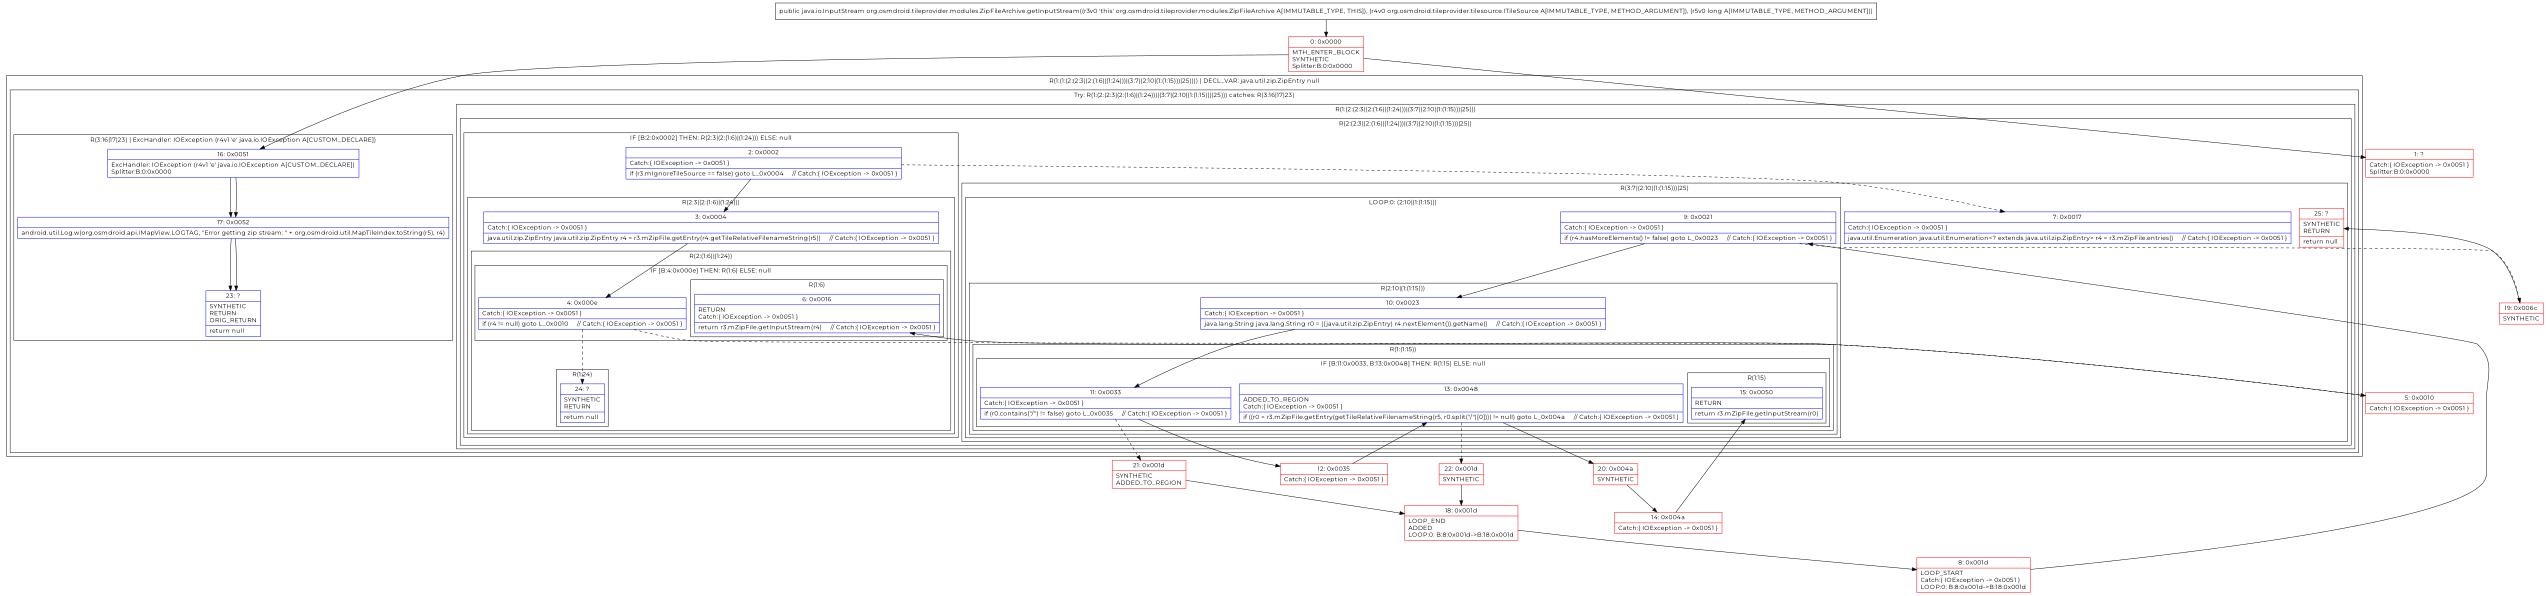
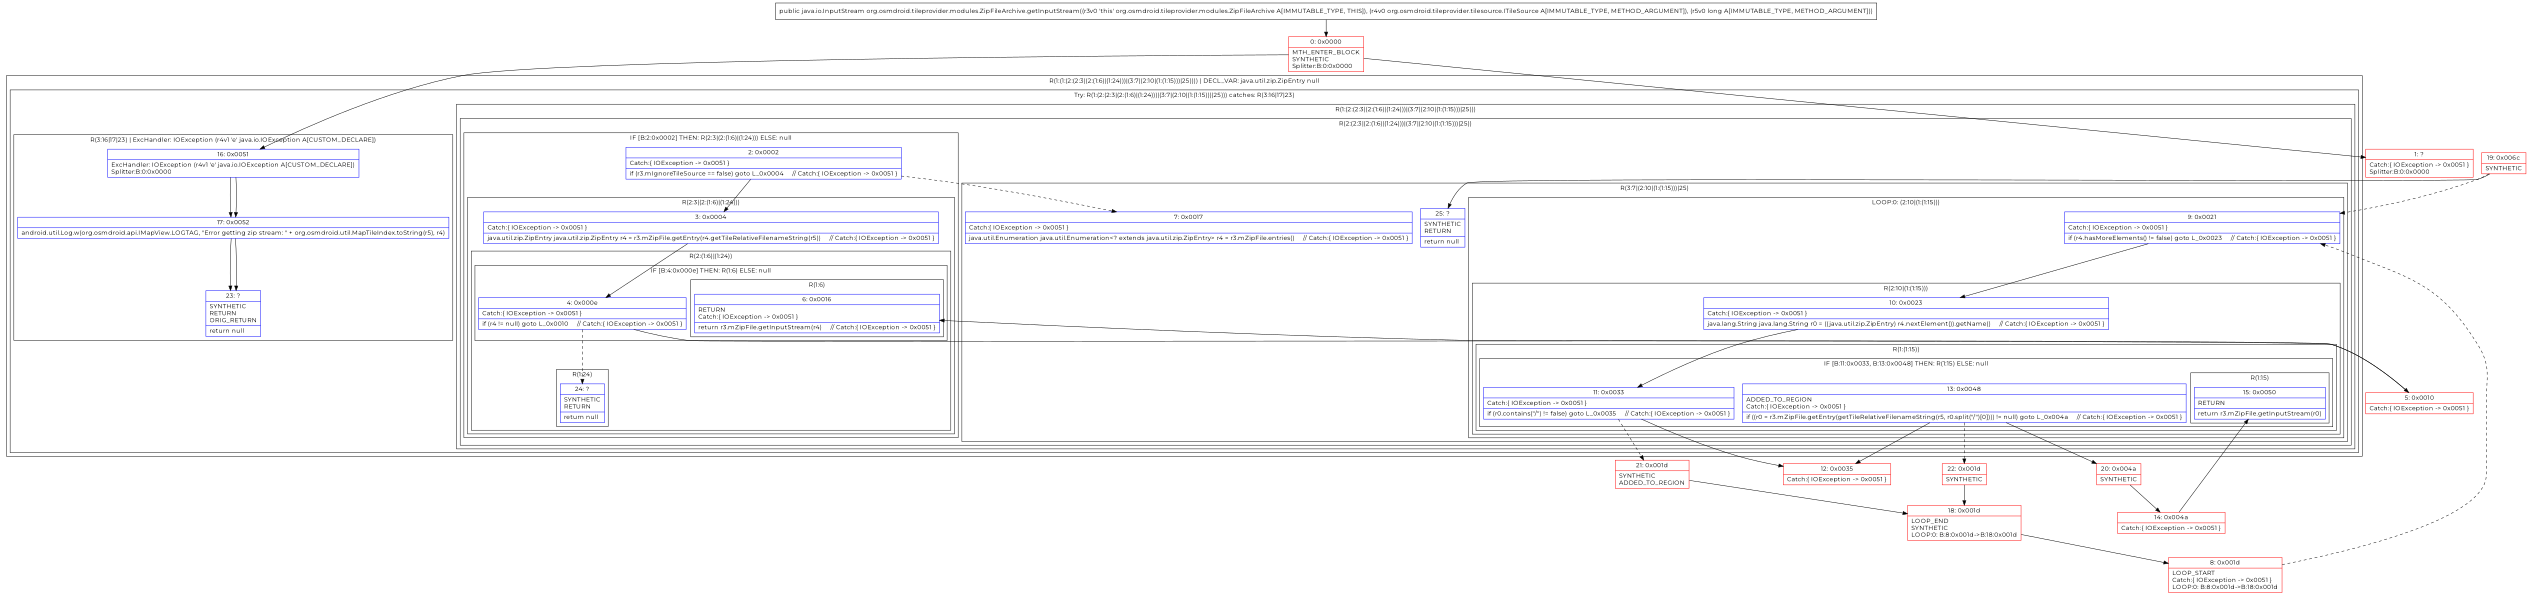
  digraph {
    fontname=Montserrat
    node [color=blue fontname=Montserrat shape=record]
    edge [fontname=Montserrat]
    n1 [label="{6\:\ 0x0016|RETURN\lCatch:\{ IOException \-\> 0x0051 \}\l|return r3.mZipFile.getInputStream(r4)     \/\/ Catch:\{ IOException \-\> 0x0051 \}\l}"]
    n2 [label="{4\:\ 0x000e|Catch:\{ IOException \-\> 0x0051 \}\l|if (r4 != null) goto L_0x0010     \/\/ Catch:\{ IOException \-\> 0x0051 \}\l}"]
    n3 [label="{24\:\ ?|SYNTHETIC\lRETURN\l|return null\l}"]
    n4 [label="{3\:\ 0x0004|Catch:\{ IOException \-\> 0x0051 \}\l|java.util.zip.ZipEntry java.util.zip.ZipEntry r4 = r3.mZipFile.getEntry(r4.getTileRelativeFilenameString(r5))     \/\/ Catch:\{ IOException \-\> 0x0051 \}\l}"]
    n5 [label="{2\:\ 0x0002|Catch:\{ IOException \-\> 0x0051 \}\l|if (r3.mIgnoreTileSource == false) goto L_0x0004     \/\/ Catch:\{ IOException \-\> 0x0051 \}\l}"]
    n6 [label="{15\:\ 0x0050|RETURN\l|return r3.mZipFile.getInputStream(r0)\l}"]
    n7 [label="{11\:\ 0x0033|Catch:\{ IOException \-\> 0x0051 \}\l|if (r0.contains(\"\/\") != false) goto L_0x0035     \/\/ Catch:\{ IOException \-\> 0x0051 \}\l}"]
    n8 [label="{13\:\ 0x0048|ADDED_TO_REGION\lCatch:\{ IOException \-\> 0x0051 \}\l|if ((r0 = r3.mZipFile.getEntry(getTileRelativeFilenameString(r5, r0.split(\"\/\")[0]))) != null) goto L_0x004a     \/\/ Catch:\{ IOException \-\> 0x0051 \}\l}"]
    n9 [label="{10\:\ 0x0023|Catch:\{ IOException \-\> 0x0051 \}\l|java.lang.String java.lang.String r0 = ((java.util.zip.ZipEntry) r4.nextElement()).getName()     \/\/ Catch:\{ IOException \-\> 0x0051 \}\l}"]
    n10 [label="{9\:\ 0x0021|Catch:\{ IOException \-\> 0x0051 \}\l|if (r4.hasMoreElements() != false) goto L_0x0023     \/\/ Catch:\{ IOException \-\> 0x0051 \}\l}"]
    n11 [label="{7\:\ 0x0017|Catch:\{ IOException \-\> 0x0051 \}\l|java.util.Enumeration java.util.Enumeration\<? extends java.util.zip.ZipEntry\> r4 = r3.mZipFile.entries()     \/\/ Catch:\{ IOException \-\> 0x0051 \}\l}"]
-   n12 [color=red label="{25\:\ ?|SYNTHETIC\lRETURN\l|return null\l}"]
+   n12 [label="{25\:\ ?|SYNTHETIC\lRETURN\l|return null\l}"]
    n13 [label="{16\:\ 0x0051|ExcHandler: IOException (r4v1 'e' java.io.IOException A[CUSTOM_DECLARE])\lSplitter:B:0:0x0000\l}"]
    n14 [label="{17\:\ 0x0052|android.util.Log.w(org.osmdroid.api.IMapView.LOGTAG, \"Error getting zip stream: \" + org.osmdroid.util.MapTileIndex.toString(r5), r4)\l}"]
    n15 [label="{23\:\ ?|SYNTHETIC\lRETURN\lORIG_RETURN\l|return null\l}"]
    n16 [color=red label="{5\:\ 0x0010|Catch:\{ IOException \-\> 0x0051 \}\l}"]
    n17 [color=red label="{12\:\ 0x0035|Catch:\{ IOException \-\> 0x0051 \}\l}"]
    n18 [color=red label="{21\:\ 0x001d|SYNTHETIC\lADDED_TO_REGION\l}"]
    n19 [color=red label="{20\:\ 0x004a|SYNTHETIC\l}"]
    n20 [color=red label="{22\:\ 0x001d|SYNTHETIC\l}"]
    n21 [color=red label="{19\:\ 0x006c|SYNTHETIC\l}"]
    n22 [color=red label="{8\:\ 0x001d|LOOP_START\lCatch:\{ IOException \-\> 0x0051 \}\lLOOP:0: B:8:0x001d\-\>B:18:0x001d\l}"]
-   n23 [color=red label="{18\:\ 0x001d|LOOP_END\lADDED\lLOOP:0: B:8:0x001d\-\>B:18:0x001d\l}"]
+   n23 [color=red label="{18\:\ 0x001d|LOOP_END\lSYNTHETIC\lLOOP:0: B:8:0x001d\-\>B:18:0x001d\l}"]
    n24 [color=red label="{14\:\ 0x004a|Catch:\{ IOException \-\> 0x0051 \}\l}"]
    n25 [color=red label="{0\:\ 0x0000|MTH_ENTER_BLOCK\lSYNTHETIC\lSplitter:B:0:0x0000\l}"]
    n26 [color=red label="{1\:\ ?|Catch:\{ IOException \-\> 0x0051 \}\lSplitter:B:0:0x0000\l}"]
    n27 [label="{public java.io.InputStream org.osmdroid.tileprovider.modules.ZipFileArchive.getInputStream((r3v0 'this' org.osmdroid.tileprovider.modules.ZipFileArchive A[IMMUTABLE_TYPE, THIS]), (r4v0 org.osmdroid.tileprovider.tilesource.ITileSource A[IMMUTABLE_TYPE, METHOD_ARGUMENT]), (r5v0 long A[IMMUTABLE_TYPE, METHOD_ARGUMENT])) }" color=""]
    subgraph cluster_1 {
      label="R(1:(1:(2:(2:3|(2:(1:6)|(1:24)))|(3:7|(2:10|(1:(1:15)))|25)))) | DECL_VAR: java.util.zip.ZipEntry null\l"
      subgraph cluster_2 {
        label="Try: R(1:(2:(2:3|(2:(1:6)|(1:24)))|(3:7|(2:10|(1:(1:15)))|25))) catches: R(3:16|17|23)"
        subgraph cluster_3 {
          label="R(1:(2:(2:3|(2:(1:6)|(1:24)))|(3:7|(2:10|(1:(1:15)))|25)))"
          subgraph cluster_4 {
            label="R(2:(2:3|(2:(1:6)|(1:24)))|(3:7|(2:10|(1:(1:15)))|25))"
            subgraph cluster_5 {
              label="IF [B:2:0x0002] THEN: R(2:3|(2:(1:6)|(1:24))) ELSE: null"
              n5
              subgraph cluster_6 {
                label="R(2:3|(2:(1:6)|(1:24)))"
                n4
                subgraph cluster_7 {
                  label="R(2:(1:6)|(1:24))"
                  subgraph cluster_8 {
                    label="IF [B:4:0x000e] THEN: R(1:6) ELSE: null"
                    n2
                    subgraph cluster_9 {
                      label="R(1:6)"
                      n1
                    }
                  }
                  subgraph cluster_10 {
                    label="R(1:24)"
                    n3
                  }
                }
              }
            }
            subgraph cluster_11 {
              label="R(3:7|(2:10|(1:(1:15)))|25)"
              n11
              n12
              subgraph cluster_12 {
                label="LOOP:0: (2:10|(1:(1:15)))"
                n10
                subgraph cluster_13 {
                  label="R(2:10|(1:(1:15)))"
                  n9
                  subgraph cluster_14 {
                    label="R(1:(1:15))"
                    subgraph cluster_15 {
                      label="IF [B:11:0x0033, B:13:0x0048] THEN: R(1:15) ELSE: null"
                      n7
                      n8
                      subgraph cluster_16 {
                        label="R(1:15)"
                        n6
                      }
                    }
                  }
                }
              }
            }
          }
        }
        subgraph cluster_17 {
          label="R(3:16|17|23) | ExcHandler: IOException (r4v1 'e' java.io.IOException A[CUSTOM_DECLARE])\l"
          n13
          n14
          n15
        }
      }
    }
    subgraph cluster_18 {
      label="R(3:16|17|23) | ExcHandler: IOException (r4v1 'e' java.io.IOException A[CUSTOM_DECLARE])\l"
    }
    n2 -> n3 [style=dashed]
-   n2 -> n16 [style=dashed]
+   n2 -> n16
    n4 -> n2
    n5 -> n4
    n5 -> n11 [style=dashed]
    n7 -> n17
    n7 -> n18 [style=dashed]
    n8 -> n19
    n8 -> n20 [style=dashed]
    n9 -> n7
    n10 -> n9
-   n10 -> n21 [style=dashed]
+   n21 -> n10 [style=dashed]
    n13 -> n14
    n13 -> n14
    n14 -> n15
    n14 -> n15
    n16 -> n1
-   n17 -> n8
+   n8 -> n17
    n18 -> n23
    n19 -> n24
    n20 -> n23
    n21 -> n12
-   n22 -> n10
+   n22 -> n10 [style=dashed]
    n23 -> n22
    n24 -> n6
    n25 -> n13
    n25 -> n26
    n27 -> n25
  }
